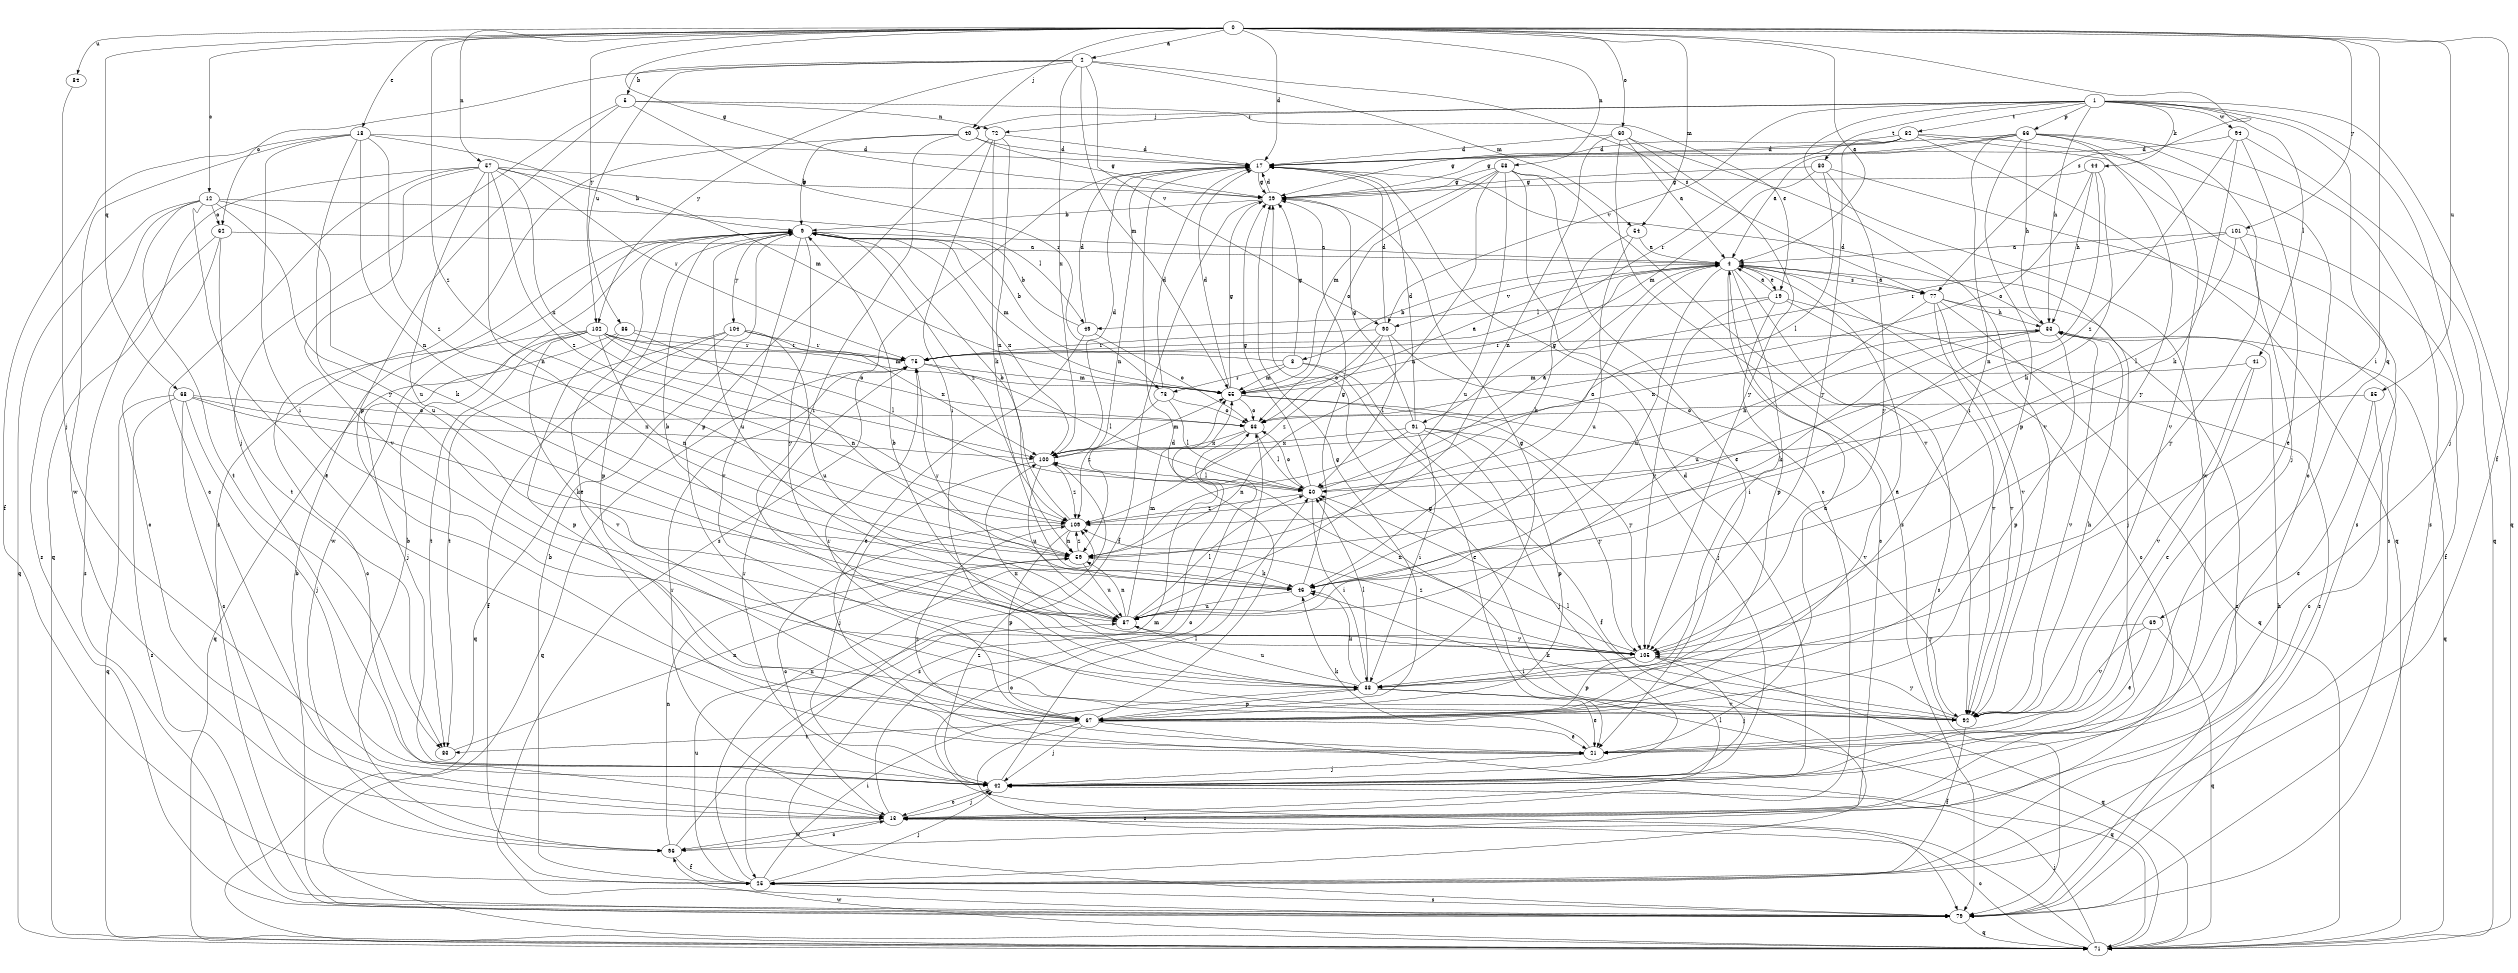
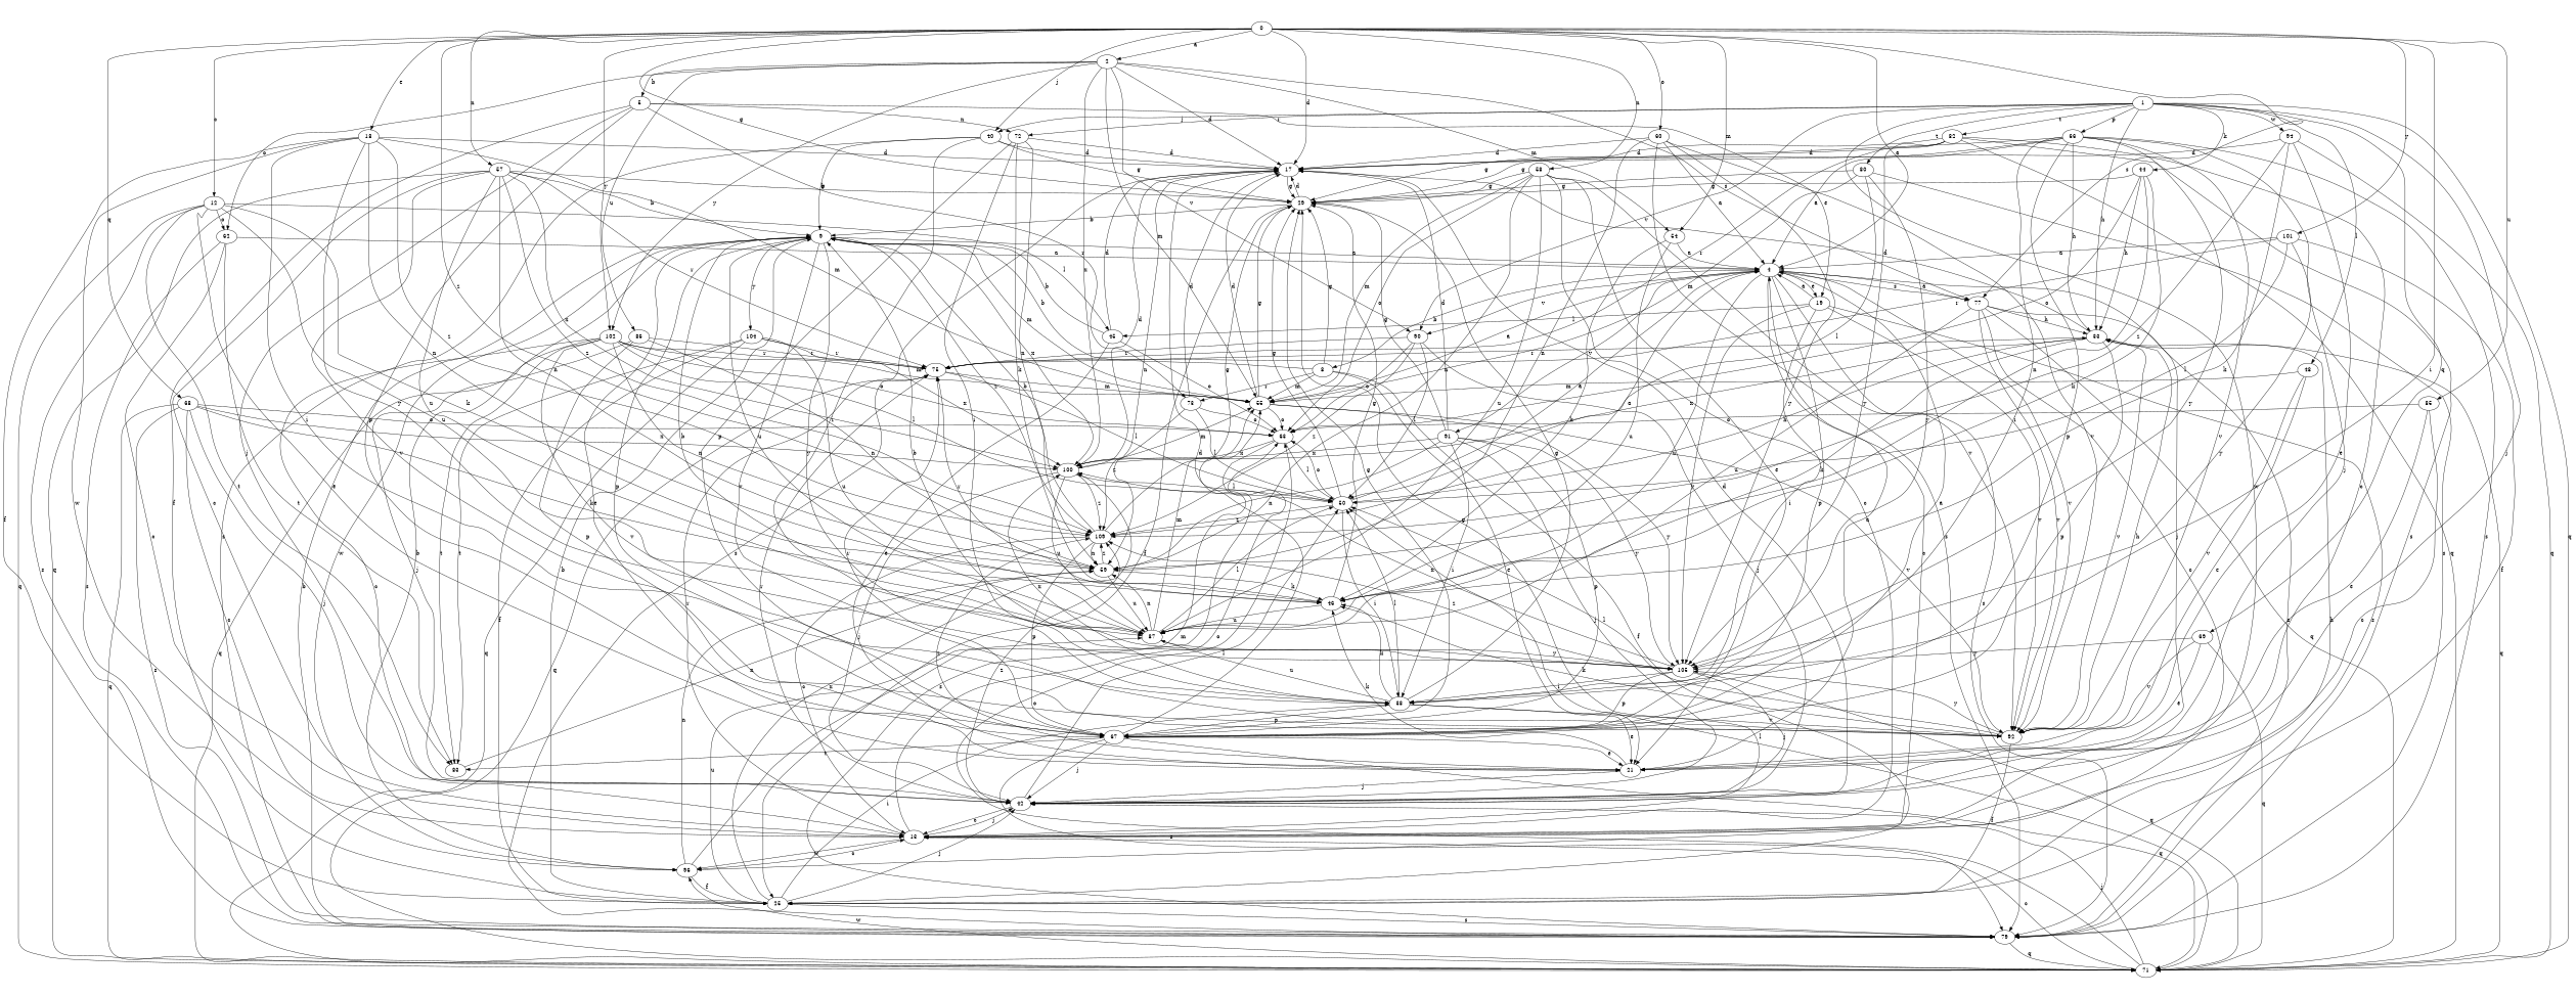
  strict digraph {
    0
    2
    4
    12
    17
    18
    25
    29
    38
    40
    54
    57
    58
    60
    68
    77
-   84
    85
    101
    102
    109
    90
    5
    55
    62
    86
    100
    42
    8
    13
    19
    67
    79
    87
    91
    92
    71
    21
    46
-   49
+   49 [label=45]
    83
    59
    96
    105
    33
    9
    50
    75
    63
    1
    44
-   48 [label=41]
+   48
    66
    69
    72
    80
    82
    94
    73
    104
    0 -> 2 [label=a]
    0 -> 4 [label=a]
    0 -> 12 [label=c]
    0 -> 17 [label=d]
    0 -> 18 [label=e]
-   0 -> 25 [label=f]
+   5 -> 25 [label=f]
    0 -> 29 [label=g]
    0 -> 38 [label=i]
    0 -> 40 [label=j]
    0 -> 54 [label=m]
    0 -> 57 [label=n]
    0 -> 58 [label=n]
    0 -> 60 [label=o]
    0 -> 68 [label=q]
    0 -> 77 [label=s]
-   0 -> 84 [label=u]
    0 -> 85 [label=u]
    0 -> 101 [label=y]
    0 -> 102 [label=y]
    0 -> 109 [label=z]
-   90 -> 17 [label=d]
+   2 -> 17 [label=d]
    2 -> 54 [label=m]
    2 -> 77 [label=s]
    2 -> 102 [label=y]
    2 -> 90 [label=v]
    2 -> 5 [label=b]
    2 -> 55 [label=m]
    2 -> 62 [label=o]
    2 -> 86 [label=u]
    2 -> 100 [label=x]
    4 -> 77 [label=s]
    4 -> 90 [label=v]
    4 -> 42 [label=j]
    4 -> 8 [label=b]
    4 -> 13 [label=c]
    4 -> 19 [label=e]
    4 -> 67 [label=p]
    4 -> 79 [label=s]
    4 -> 87 [label=u]
-   4 -> 91 [label=g]
+   4 -> 91 [label=v]
    4 -> 92 [label=v]
    12 -> 62 [label=o]
    12 -> 79 [label=s]
    12 -> 87 [label=u]
    12 -> 71 [label=q]
    12 -> 21 [label=e]
    12 -> 46 [label=k]
    12 -> 49 [label=l]
    12 -> 83 [label=t]
    17 -> 29 [label=g]
    17 -> 79 [label=s]
    17 -> 59 [label=n]
    18 -> 17 [label=d]
    18 -> 25 [label=f]
    18 -> 38 [label=i]
    18 -> 109 [label=z]
    18 -> 55 [label=m]
    18 -> 59 [label=n]
    18 -> 96 [label=w]
    18 -> 105 [label=y]
    25 -> 38 [label=i]
    25 -> 100 [label=x]
    25 -> 42 [label=j]
    25 -> 79 [label=s]
    25 -> 87 [label=u]
    25 -> 33 [label=h]
    25 -> 9 [label=b]
    29 -> 17 [label=d]
    29 -> 25 [label=f]
    29 -> 9 [label=b]
    38 -> 29 [label=g]
    38 -> 100 [label=x]
    38 -> 67 [label=p]
    38 -> 87 [label=u]
    38 -> 92 [label=v]
    38 -> 21 [label=e]
    38 -> 46 [label=k]
    38 -> 50 [label=l]
    40 -> 17 [label=d]
    40 -> 29 [label=g]
    40 -> 38 [label=i]
    40 -> 79 [label=s]
    40 -> 9 [label=b]
    54 -> 4 [label=a]
    54 -> 87 [label=u]
    54 -> 46 [label=k]
    57 -> 29 [label=g]
    57 -> 109 [label=z]
    57 -> 100 [label=x]
    57 -> 13 [label=c]
    57 -> 87 [label=u]
    57 -> 92 [label=v]
    57 -> 71 [label=q]
    57 -> 59 [label=n]
    57 -> 9 [label=b]
    57 -> 75 [label=r]
    58 -> 29 [label=g]
    58 -> 55 [label=m]
    58 -> 13 [label=c]
    58 -> 87 [label=u]
    58 -> 92 [label=v]
    58 -> 21 [label=e]
    58 -> 59 [label=n]
    58 -> 63 [label=o]
    60 -> 4 [label=a]
    60 -> 17 [label=d]
    60 -> 79 [label=s]
    60 -> 92 [label=v]
    60 -> 59 [label=n]
    60 -> 105 [label=y]
    68 -> 100 [label=x]
    68 -> 42 [label=j]
    68 -> 13 [label=c]
    68 -> 79 [label=s]
    68 -> 71 [label=q]
    68 -> 46 [label=k]
    68 -> 63 [label=o]
    77 -> 4 [label=a]
    77 -> 13 [label=c]
    77 -> 79 [label=s]
    77 -> 87 [label=u]
    77 -> 92 [label=v]
    77 -> 71 [label=q]
    77 -> 33 [label=h]
-   84 -> 42 [label=j]
    85 -> 13 [label=c]
    85 -> 21 [label=e]
    85 -> 63 [label=o]
    101 -> 4 [label=a]
    101 -> 25 [label=f]
    101 -> 105 [label=y]
    101 -> 50 [label=l]
    101 -> 75 [label=r]
    102 -> 55 [label=m]
    102 -> 13 [label=c]
    102 -> 92 [label=v]
    102 -> 71 [label=q]
    102 -> 83 [label=t]
    102 -> 59 [label=n]
    102 -> 50 [label=l]
    102 -> 75 [label=r]
    102 -> 63 [label=o]
    109 -> 4 [label=a]
+   109 -> 29 [label=g]
    109 -> 13 [label=c]
    109 -> 67 [label=p]
    109 -> 59 [label=n]
    109 -> 9 [label=b]
    90 -> 109 [label=z]
    90 -> 42 [label=j]
    90 -> 50 [label=l]
    90 -> 75 [label=r]
    90 -> 63 [label=o]
    5 -> 42 [label=j]
    5 -> 19 [label=e]
    5 -> 67 [label=p]
    5 -> 72 [label=n]
    5 -> 73 [label=r]
    55 -> 4 [label=a]
    55 -> 17 [label=d]
    55 -> 29 [label=g]
    55 -> 92 [label=v]
    55 -> 105 [label=y]
    55 -> 63 [label=o]
    62 -> 4 [label=a]
    62 -> 13 [label=c]
    62 -> 79 [label=s]
    62 -> 83 [label=t]
    86 -> 42 [label=j]
    86 -> 67 [label=p]
    86 -> 59 [label=n]
    86 -> 75 [label=r]
    100 -> 17 [label=d]
    100 -> 109 [label=z]
    100 -> 55 [label=m]
    100 -> 42 [label=j]
    100 -> 87 [label=u]
    100 -> 50 [label=l]
    42 -> 17 [label=d]
    42 -> 109 [label=z]
    42 -> 13 [label=c]
    42 -> 50 [label=l]
    42 -> 75 [label=r]
    8 -> 25 [label=f]
    8 -> 29 [label=g]
    8 -> 55 [label=m]
    8 -> 21 [label=e]
    8 -> 9 [label=b]
    8 -> 73 [label=r]
    13 -> 29 [label=g]
    13 -> 42 [label=j]
    13 -> 96 [label=w]
    13 -> 75 [label=r]
    13 -> 63 [label=o]
    19 -> 4 [label=a]
    19 -> 38 [label=i]
    19 -> 79 [label=s]
    19 -> 92 [label=v]
    19 -> 49 [label=l]
    19 -> 105 [label=y]
    67 -> 4 [label=a]
    67 -> 17 [label=d]
    67 -> 29 [label=g]
    67 -> 42 [label=j]
    67 -> 79 [label=s]
    67 -> 71 [label=q]
    67 -> 21 [label=e]
    67 -> 83 [label=t]
    67 -> 75 [label=r]
    79 -> 71 [label=q]
    79 -> 9 [label=b]
    87 -> 55 [label=m]
    87 -> 59 [label=n]
    87 -> 105 [label=y]
    87 -> 9 [label=b]
    87 -> 50 [label=l]
    91 -> 17 [label=d]
    91 -> 29 [label=g]
    91 -> 38 [label=i]
    91 -> 100 [label=x]
    91 -> 42 [label=j]
    91 -> 67 [label=p]
    91 -> 59 [label=n]
    91 -> 105 [label=y]
    92 -> 25 [label=f]
    92 -> 46 [label=k]
    92 -> 105 [label=y]
    92 -> 33 [label=h]
    92 -> 50 [label=l]
    71 -> 42 [label=j]
    71 -> 13 [label=c]
    71 -> 96 [label=w]
    71 -> 50 [label=l]
    71 -> 63 [label=o]
    21 -> 4 [label=a]
    21 -> 109 [label=z]
    21 -> 42 [label=j]
    21 -> 46 [label=k]
    46 -> 29 [label=g]
    46 -> 87 [label=u]
    46 -> 75 [label=r]
    49 -> 17 [label=d]
    49 -> 21 [label=e]
    49 -> 9 [label=b]
    49 -> 63 [label=o]
    83 -> 59 [label=n]
    59 -> 109 [label=z]
    59 -> 87 [label=u]
    59 -> 46 [label=k]
    96 -> 25 [label=f]
    96 -> 55 [label=m]
    96 -> 13 [label=c]
    96 -> 59 [label=n]
    96 -> 9 [label=b]
    105 -> 38 [label=i]
    105 -> 109 [label=z]
    105 -> 100 [label=x]
    105 -> 42 [label=j]
    105 -> 67 [label=p]
    105 -> 71 [label=q]
    105 -> 9 [label=b]
    33 -> 17 [label=d]
    33 -> 100 [label=x]
    33 -> 67 [label=p]
    33 -> 92 [label=v]
    33 -> 71 [label=q]
    33 -> 46 [label=k]
    33 -> 75 [label=r]
    9 -> 4 [label=a]
    9 -> 109 [label=z]
    9 -> 55 [label=m]
    9 -> 100 [label=x]
    9 -> 67 [label=p]
    9 -> 87 [label=u]
    9 -> 92 [label=v]
    9 -> 21 [label=e]
    9 -> 96 [label=w]
    9 -> 105 [label=y]
    9 -> 104 [label=y]
    50 -> 4 [label=a]
    50 -> 29 [label=g]
    50 -> 38 [label=i]
    50 -> 109 [label=z]
    50 -> 33 [label=h]
    50 -> 63 [label=o]
    75 -> 55 [label=m]
    75 -> 71 [label=q]
    75 -> 50 [label=l]
    63 -> 100 [label=x]
    63 -> 79 [label=s]
    63 -> 50 [label=l]
    1 -> 40 [label=j]
    1 -> 90 [label=v]
    1 -> 42 [label=j]
    1 -> 71 [label=q]
    1 -> 96 [label=w]
    1 -> 33 [label=h]
    1 -> 44 [label=k]
    1 -> 48 [label=l]
    1 -> 66 [label=p]
    1 -> 69 [label=q]
    1 -> 72 [label=r]
    1 -> 80 [label=t]
    1 -> 82 [label=t]
    1 -> 94 [label=w]
    44 -> 29 [label=g]
    44 -> 46 [label=k]
    44 -> 59 [label=n]
    44 -> 33 [label=h]
    44 -> 63 [label=o]
    48 -> 55 [label=m]
    48 -> 92 [label=v]
    48 -> 21 [label=e]
    66 -> 4 [label=a]
    66 -> 17 [label=d]
    66 -> 29 [label=g]
    66 -> 38 [label=i]
    66 -> 42 [label=j]
    66 -> 67 [label=p]
    66 -> 79 [label=s]
    66 -> 92 [label=v]
    66 -> 105 [label=y]
    66 -> 33 [label=h]
    69 -> 92 [label=v]
    69 -> 71 [label=q]
    69 -> 21 [label=e]
    69 -> 105 [label=y]
    72 -> 17 [label=d]
    72 -> 38 [label=i]
    72 -> 67 [label=p]
    72 -> 46 [label=k]
    72 -> 59 [label=n]
    80 -> 29 [label=g]
    80 -> 55 [label=m]
    80 -> 79 [label=s]
    80 -> 105 [label=y]
    80 -> 50 [label=l]
    82 -> 17 [label=d]
    82 -> 29 [label=g]
    82 -> 13 [label=c]
    82 -> 79 [label=s]
    82 -> 71 [label=q]
    82 -> 105 [label=y]
    82 -> 75 [label=r]
    94 -> 17 [label=d]
    94 -> 109 [label=z]
    94 -> 71 [label=q]
    94 -> 21 [label=e]
    94 -> 46 [label=k]
    73 -> 17 [label=d]
    73 -> 109 [label=z]
    73 -> 50 [label=l]
    73 -> 63 [label=o]
    104 -> 25 [label=f]
    104 -> 100 [label=x]
    104 -> 87 [label=u]
    104 -> 71 [label=q]
    104 -> 83 [label=t]
    104 -> 75 [label=r]
  }
